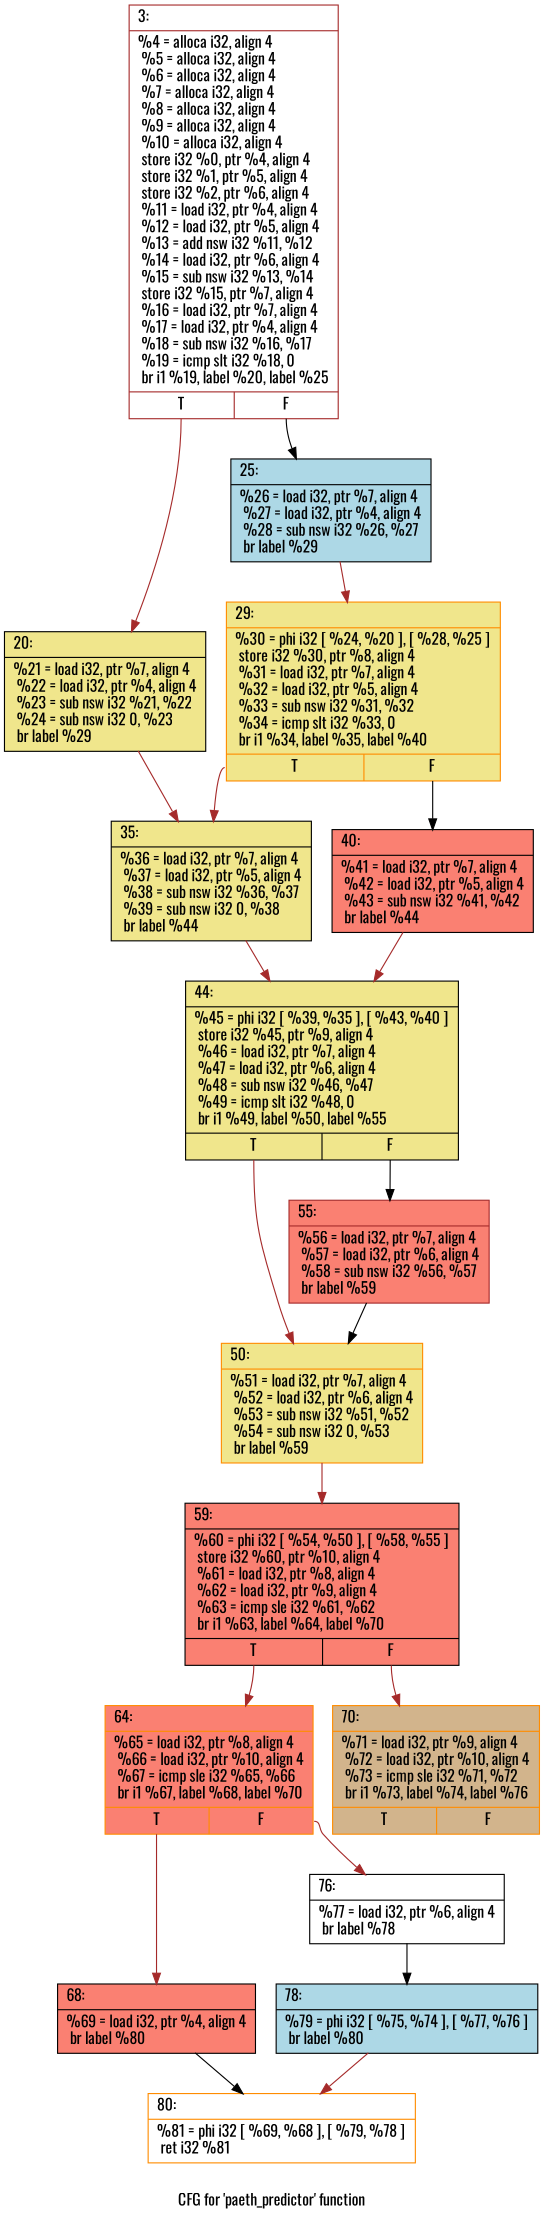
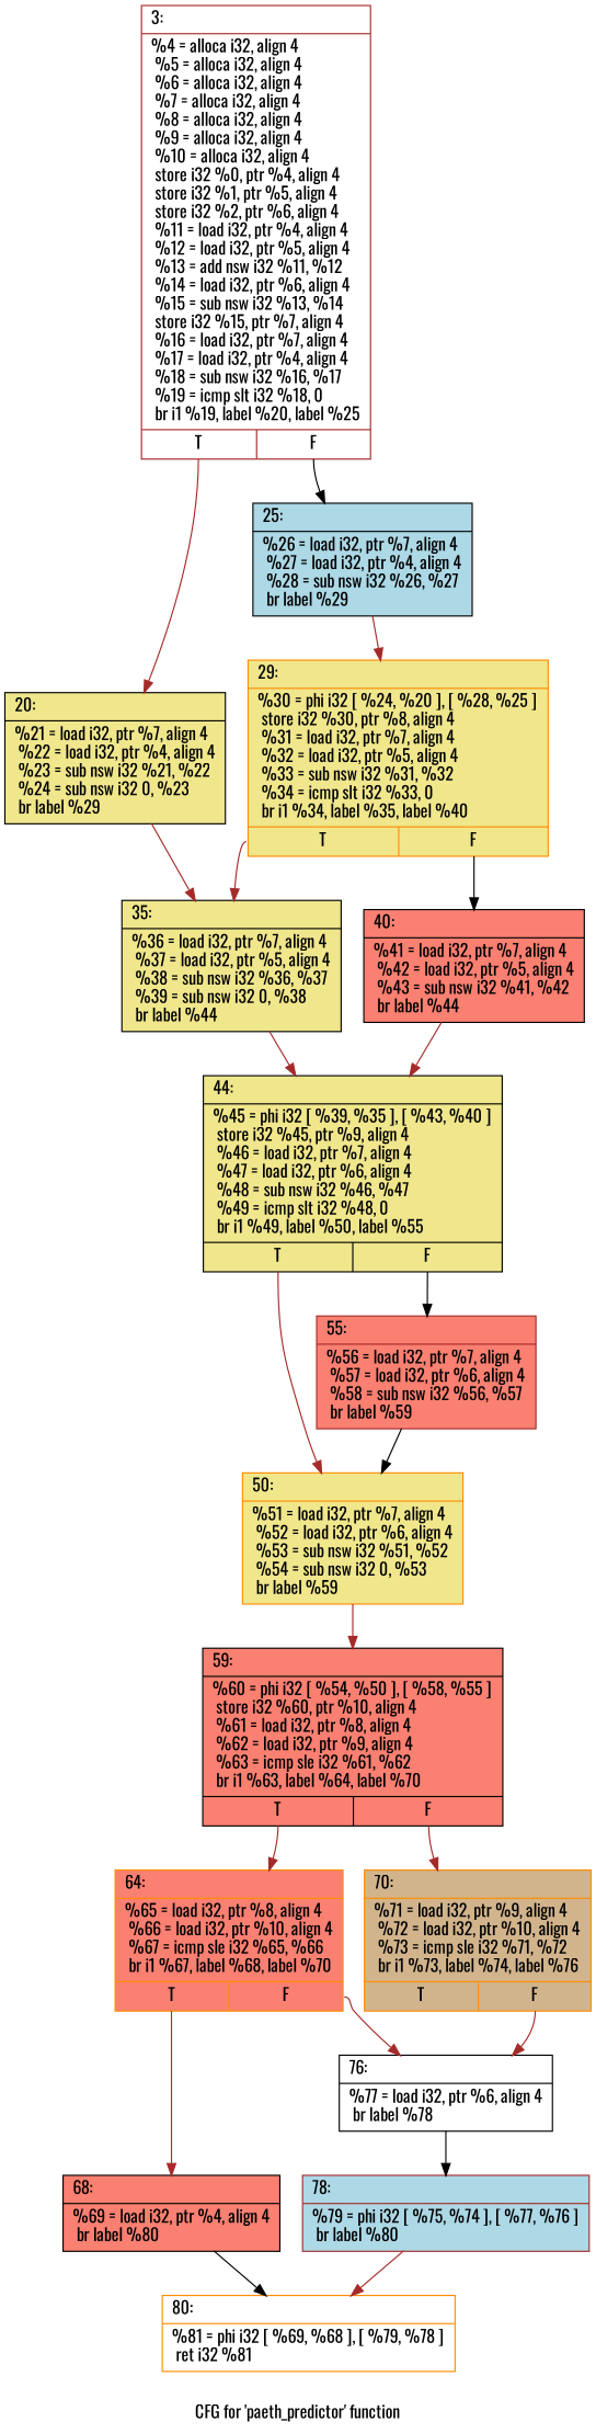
  digraph {
    fontname=Oswald
    label="CFG for 'paeth_predictor' function"
    node [color=black fillcolor=khaki fontname=Oswald shape=record style=filled]
    edge [color=brown fontname=Oswald]
    n1 [color=brown fillcolor=white label="{3:\l|  %4 = alloca i32, align 4\l  %5 = alloca i32, align 4\l  %6 = alloca i32, align 4\l  %7 = alloca i32, align 4\l  %8 = alloca i32, align 4\l  %9 = alloca i32, align 4\l  %10 = alloca i32, align 4\l  store i32 %0, ptr %4, align 4\l  store i32 %1, ptr %5, align 4\l  store i32 %2, ptr %6, align 4\l  %11 = load i32, ptr %4, align 4\l  %12 = load i32, ptr %5, align 4\l  %13 = add nsw i32 %11, %12\l  %14 = load i32, ptr %6, align 4\l  %15 = sub nsw i32 %13, %14\l  store i32 %15, ptr %7, align 4\l  %16 = load i32, ptr %7, align 4\l  %17 = load i32, ptr %4, align 4\l  %18 = sub nsw i32 %16, %17\l  %19 = icmp slt i32 %18, 0\l  br i1 %19, label %20, label %25\l|{<s0>T|<s1>F}}"]
    n2 [label="{20:\l|  %21 = load i32, ptr %7, align 4\l  %22 = load i32, ptr %4, align 4\l  %23 = sub nsw i32 %21, %22\l  %24 = sub nsw i32 0, %23\l  br label %29\l}"]
    n3 [fillcolor=lightblue label="{25:\l|  %26 = load i32, ptr %7, align 4\l  %27 = load i32, ptr %4, align 4\l  %28 = sub nsw i32 %26, %27\l  br label %29\l}"]
    n4 [label="{35:\l|  %36 = load i32, ptr %7, align 4\l  %37 = load i32, ptr %5, align 4\l  %38 = sub nsw i32 %36, %37\l  %39 = sub nsw i32 0, %38\l  br label %44\l}"]
    n5 [color=darkorange label="{29:\l|  %30 = phi i32 [ %24, %20 ], [ %28, %25 ]\l  store i32 %30, ptr %8, align 4\l  %31 = load i32, ptr %7, align 4\l  %32 = load i32, ptr %5, align 4\l  %33 = sub nsw i32 %31, %32\l  %34 = icmp slt i32 %33, 0\l  br i1 %34, label %35, label %40\l|{<s0>T|<s1>F}}"]
    n6 [fillcolor=salmon label="{40:\l|  %41 = load i32, ptr %7, align 4\l  %42 = load i32, ptr %5, align 4\l  %43 = sub nsw i32 %41, %42\l  br label %44\l}"]
    n7 [label="{44:\l|  %45 = phi i32 [ %39, %35 ], [ %43, %40 ]\l  store i32 %45, ptr %9, align 4\l  %46 = load i32, ptr %7, align 4\l  %47 = load i32, ptr %6, align 4\l  %48 = sub nsw i32 %46, %47\l  %49 = icmp slt i32 %48, 0\l  br i1 %49, label %50, label %55\l|{<s0>T|<s1>F}}"]
    n8 [color=darkorange label="{50:\l|  %51 = load i32, ptr %7, align 4\l  %52 = load i32, ptr %6, align 4\l  %53 = sub nsw i32 %51, %52\l  %54 = sub nsw i32 0, %53\l  br label %59\l}"]
    n9 [color=brown fillcolor=salmon label="{55:\l|  %56 = load i32, ptr %7, align 4\l  %57 = load i32, ptr %6, align 4\l  %58 = sub nsw i32 %56, %57\l  br label %59\l}"]
    n10 [fillcolor=salmon label="{59:\l|  %60 = phi i32 [ %54, %50 ], [ %58, %55 ]\l  store i32 %60, ptr %10, align 4\l  %61 = load i32, ptr %8, align 4\l  %62 = load i32, ptr %9, align 4\l  %63 = icmp sle i32 %61, %62\l  br i1 %63, label %64, label %70\l|{<s0>T|<s1>F}}"]
    n11 [color=darkorange fillcolor=salmon label="{64:\l|  %65 = load i32, ptr %8, align 4\l  %66 = load i32, ptr %10, align 4\l  %67 = icmp sle i32 %65, %66\l  br i1 %67, label %68, label %70\l|{<s0>T|<s1>F}}"]
    n12 [color=darkorange fillcolor=tan label="{70:\l|  %71 = load i32, ptr %9, align 4\l  %72 = load i32, ptr %10, align 4\l  %73 = icmp sle i32 %71, %72\l  br i1 %73, label %74, label %76\l|{<s0>T|<s1>F}}"]
    n13 [fillcolor=salmon label="{68:\l|  %69 = load i32, ptr %4, align 4\l  br label %80\l}"]
    n14 [fillcolor=white label="{76:\l|  %77 = load i32, ptr %6, align 4\l  br label %78\l}"]
    n15 [color=darkorange fillcolor=white label="{80:\l|  %81 = phi i32 [ %69, %68 ], [ %79, %78 ]\l  ret i32 %81\l}"]
-   n16 [fillcolor=lightblue label="{78:\l|  %79 = phi i32 [ %75, %74 ], [ %77, %76 ]\l  br label %80\l}"]
+   n16 [color=brown fillcolor=lightblue label="{78:\l|  %79 = phi i32 [ %75, %74 ], [ %77, %76 ]\l  br label %80\l}"]
    n1 -> n2 [tailport=s0]
    n1 -> n3 [color=black tailport=s1]
    n2 -> n4
    n3 -> n5
    n4 -> n7
    n5 -> n4 [tailport=s0]
    n5 -> n6 [color=black tailport=s1]
    n6 -> n7
    n7 -> n8 [tailport=s0]
    n7 -> n9 [color=black tailport=s1]
    n8 -> n10
    n9 -> n8 [color=black]
    n10 -> n11 [tailport=s0]
    n10 -> n12 [tailport=s1]
    n11 -> n13 [tailport=s0]
    n11 -> n14 [tailport=s1]
+   n12 -> n14 [tailport=s1]
    n13 -> n15 [color=black]
    n14 -> n16 [color=black]
    n16 -> n15
  }
